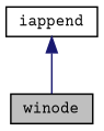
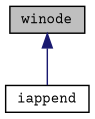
  digraph {
    rankdir=TB
    fontname="Courier Prime"
    node [color=black fontname="Courier Prime" fontsize=10 shape=record style=filled]
    n1 [fillcolor=grey75 fontcolor=black height=0.2 label=winode width=0.4]
    n2 [fillcolor=white height=0.2 label=iappend width=0.4]
-   n2 -> n1 [color=midnightblue dir=back fontname="Courier Prime" fontsize=10 labelfontname=Helvetica labelfontsize=10 style=solid]
+   n1 -> n2 [color=midnightblue dir=back fontname="Courier Prime" fontsize=10 labelfontname=Helvetica labelfontsize=10 style=solid]
  }
